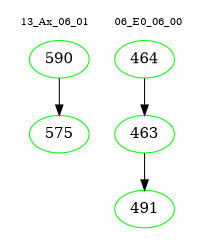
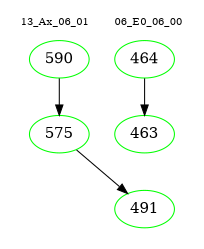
  digraph {
    node [color=green]
    edge [color=black]
    n1 [label=590]
    n2 [label=575]
    n3 [label=463]
    n4 [label=464]
    n5 [label=491]
    subgraph cluster_1 {
      color=white
      fontsize=10
      label="13_Ax_06_01"
      n1
      n2
    }
    subgraph cluster_2 {
      color=white
      fontsize=10
      label="06_E0_06_00"
      n3
      n4
      n5
    }
    n1 -> n2
-   n3 -> n5
+   n2 -> n5
    n4 -> n3
  }
